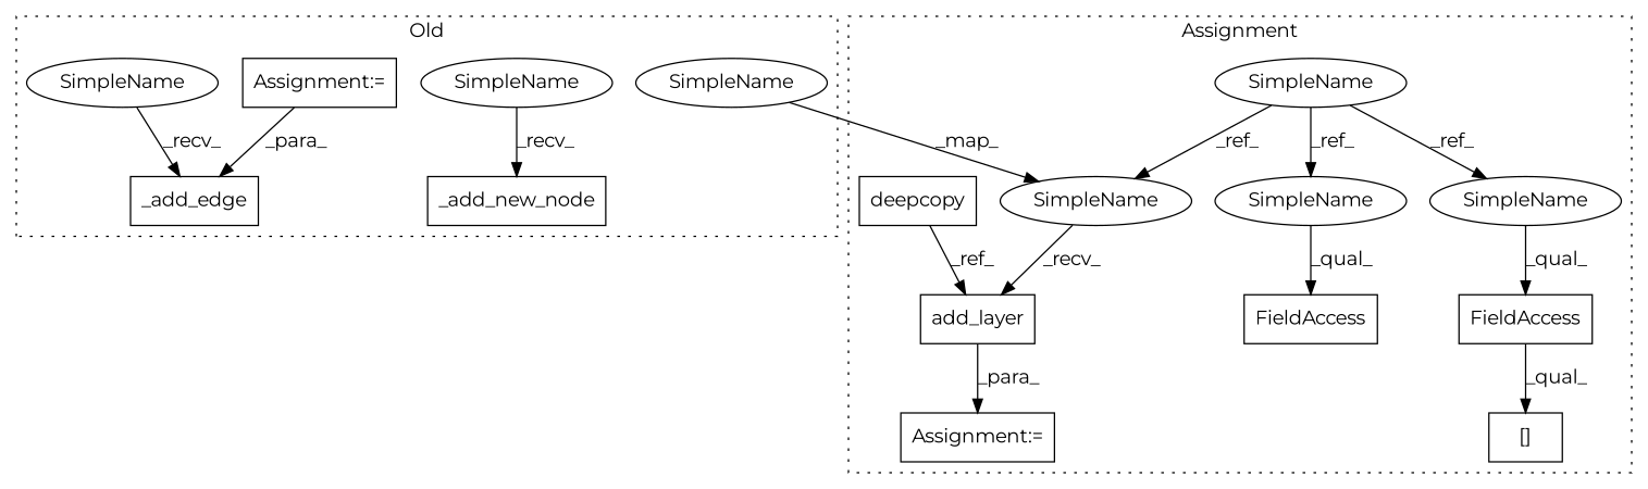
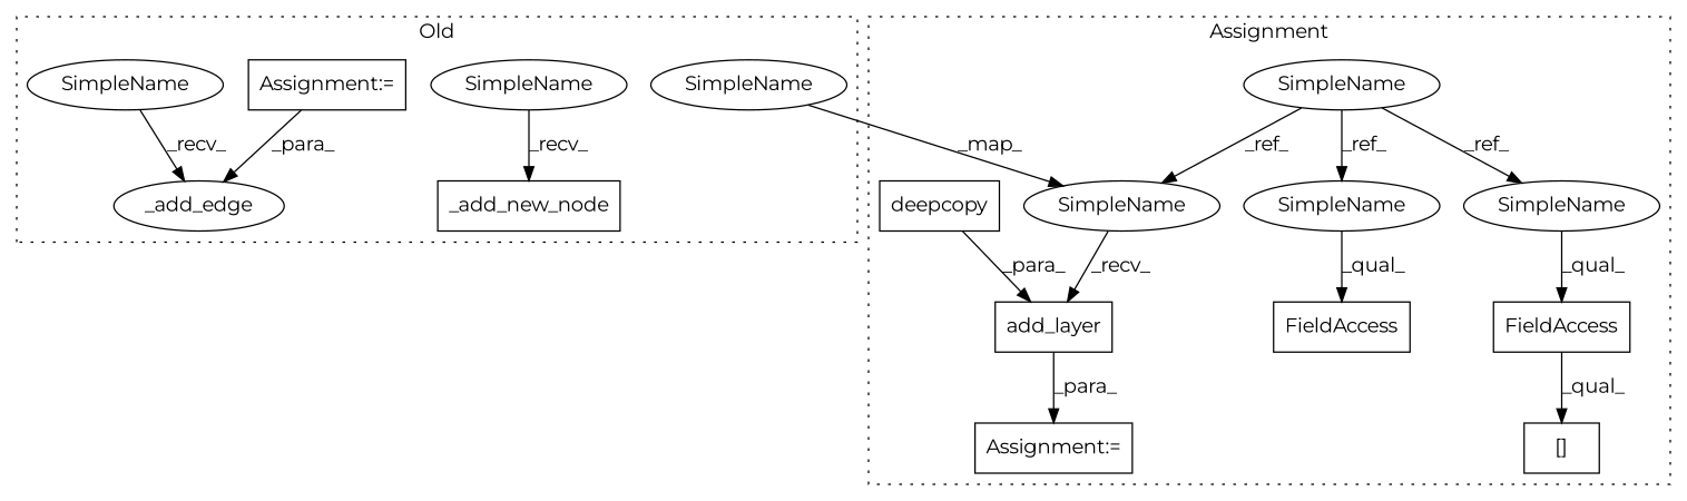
  digraph {
    fontname=Montserrat
    node [a=42 fontname=Montserrat l=4 s=16728 shape=box]
    edge [fontname=Montserrat]
    n1 [a=32 l=15 label=_add_new_node s=15843]
-   n2 [a=32 l="10,1" label=_add_edge s="16957,17005"]
+   n2 [a=32 l="10,1" label=_add_edge s="16957,17005" shape=ellipse]
    n3 [a=7 l=1 label="Assignment:=" s=16167]
    n4 [label=SimpleName s=15838 shape=ellipse]
    n5 [label=SimpleName s=16952 shape=ellipse]
    n6 [label=SimpleName s=16072 shape=ellipse]
    n7 [a=32 l="10,1" label=add_layer s="16269,16308"]
    n8 [label=SimpleName s=15136 shape=ellipse]
    n9 [a=22 l=14 label=FieldAccess]
    n10 [a=22 l=14 label=FieldAccess s=16762]
    n11 [a=32 l="9,1" label=deepcopy s="16088,16122"]
    n12 [a=2 l="15,1" label="[]" s="16728,16760"]
    n13 [a=7 l=1 label="Assignment:=" s=16709]
    n14 [label=SimpleName s=16264 shape=ellipse]
    n15 [label=SimpleName s=16762 shape=ellipse]
    n16 [label=SimpleName shape=ellipse]
    subgraph cluster_1 {
      label=Old
      style=dotted
      n1
      n2
      n3
      n4
      n5
      n6
    }
    subgraph cluster_2 {
      label=Assignment
      style=dotted
      n7
      n8
      n9
      n10
      n11
      n12
      n13
      n14
      n15
      n16
    }
    n3 -> n2 [label=_para_]
    n4 -> n1 [label=_recv_]
    n5 -> n2 [label=_recv_]
    n6 -> n14 [label=_map_]
    n7 -> n13 [label=_para_]
    n8 -> n14 [label=_ref_]
    n8 -> n15 [label=_ref_]
    n8 -> n16 [label=_ref_]
    n9 -> n12 [label=_qual_]
-   n11 -> n7 [label=_ref_]
+   n11 -> n7 [label=_para_]
    n14 -> n7 [label=_recv_]
    n15 -> n10 [label=_qual_]
    n16 -> n9 [label=_qual_]
  }
